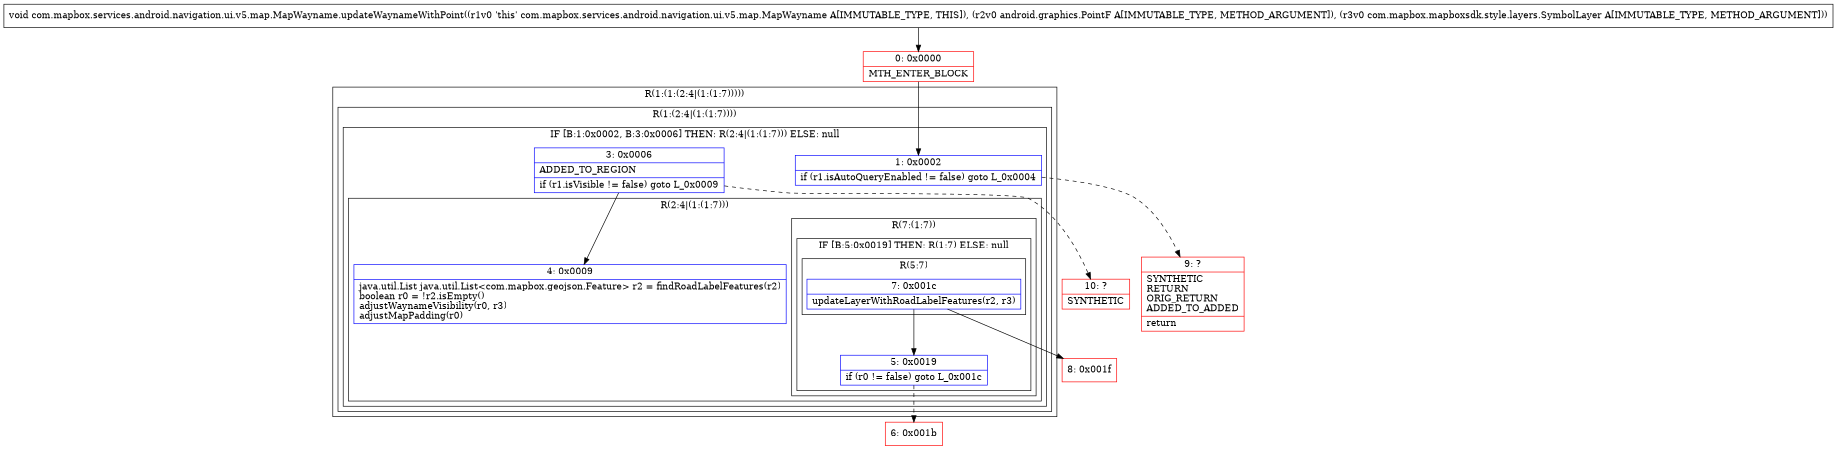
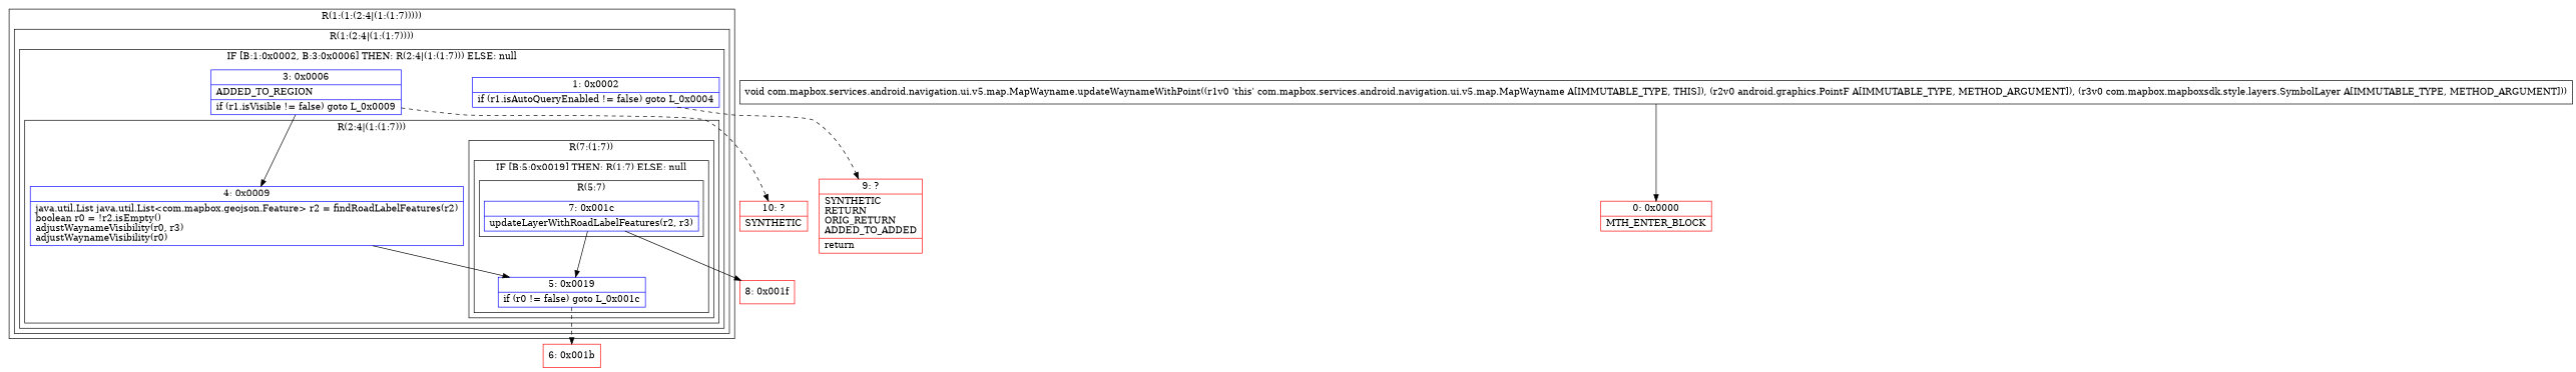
  digraph {
    node [color=blue shape=record]
    n1 [label="{7\:\ 0x001c|updateLayerWithRoadLabelFeatures(r2, r3)\l}"]
    n2 [label="{5\:\ 0x0019|if (r0 != false) goto L_0x001c\l}"]
-   n3 [label="{4\:\ 0x0009|java.util.List java.util.List\<com.mapbox.geojson.Feature\> r2 = findRoadLabelFeatures(r2)\lboolean r0 = !r2.isEmpty()\ladjustWaynameVisibility(r0, r3)\ladjustMapPadding(r0)\l}"]
+   n3 [label="{4\:\ 0x0009|java.util.List java.util.List\<com.mapbox.geojson.Feature\> r2 = findRoadLabelFeatures(r2)\lboolean r0 = !r2.isEmpty()\ladjustWaynameVisibility(r0, r3)\ladjustWaynameVisibility(r0)\l}"]
    n4 [label="{1\:\ 0x0002|if (r1.isAutoQueryEnabled != false) goto L_0x0004\l}"]
    n5 [label="{3\:\ 0x0006|ADDED_TO_REGION\l|if (r1.isVisible != false) goto L_0x0009\l}"]
    n6 [color=red label="{8\:\ 0x001f}"]
    n7 [color=red label="{6\:\ 0x001b}"]
    n8 [color=red label="{9\:\ ?|SYNTHETIC\lRETURN\lORIG_RETURN\lADDED_TO_ADDED\l|return\l}"]
    n9 [color=red label="{10\:\ ?|SYNTHETIC\l}"]
    n10 [color=red label="{0\:\ 0x0000|MTH_ENTER_BLOCK\l}"]
    n11 [label="{void com.mapbox.services.android.navigation.ui.v5.map.MapWayname.updateWaynameWithPoint((r1v0 'this' com.mapbox.services.android.navigation.ui.v5.map.MapWayname A[IMMUTABLE_TYPE, THIS]), (r2v0 android.graphics.PointF A[IMMUTABLE_TYPE, METHOD_ARGUMENT]), (r3v0 com.mapbox.mapboxsdk.style.layers.SymbolLayer A[IMMUTABLE_TYPE, METHOD_ARGUMENT])) }" color=""]
    subgraph cluster_1 {
      label="R(1:(1:(2:4|(1:(1:7)))))"
      subgraph cluster_2 {
        label="R(1:(2:4|(1:(1:7))))"
        subgraph cluster_3 {
          label="IF [B:1:0x0002, B:3:0x0006] THEN: R(2:4|(1:(1:7))) ELSE: null"
          n4
          n5
          subgraph cluster_4 {
            label="R(2:4|(1:(1:7)))"
            n3
            subgraph cluster_5 {
              label="R(7:(1:7))"
              subgraph cluster_6 {
                label="IF [B:5:0x0019] THEN: R(1:7) ELSE: null"
                n2
                subgraph cluster_7 {
                  label="R(5:7)"
                  n1
                }
              }
            }
          }
        }
      }
    }
    n1 -> n2
    n1 -> n6
    n2 -> n7 [style=dashed]
+   n3 -> n2
    n4 -> n8 [style=dashed]
    n5 -> n3
    n5 -> n9 [style=dashed]
-   n10 -> n4
    n11 -> n10
  }
